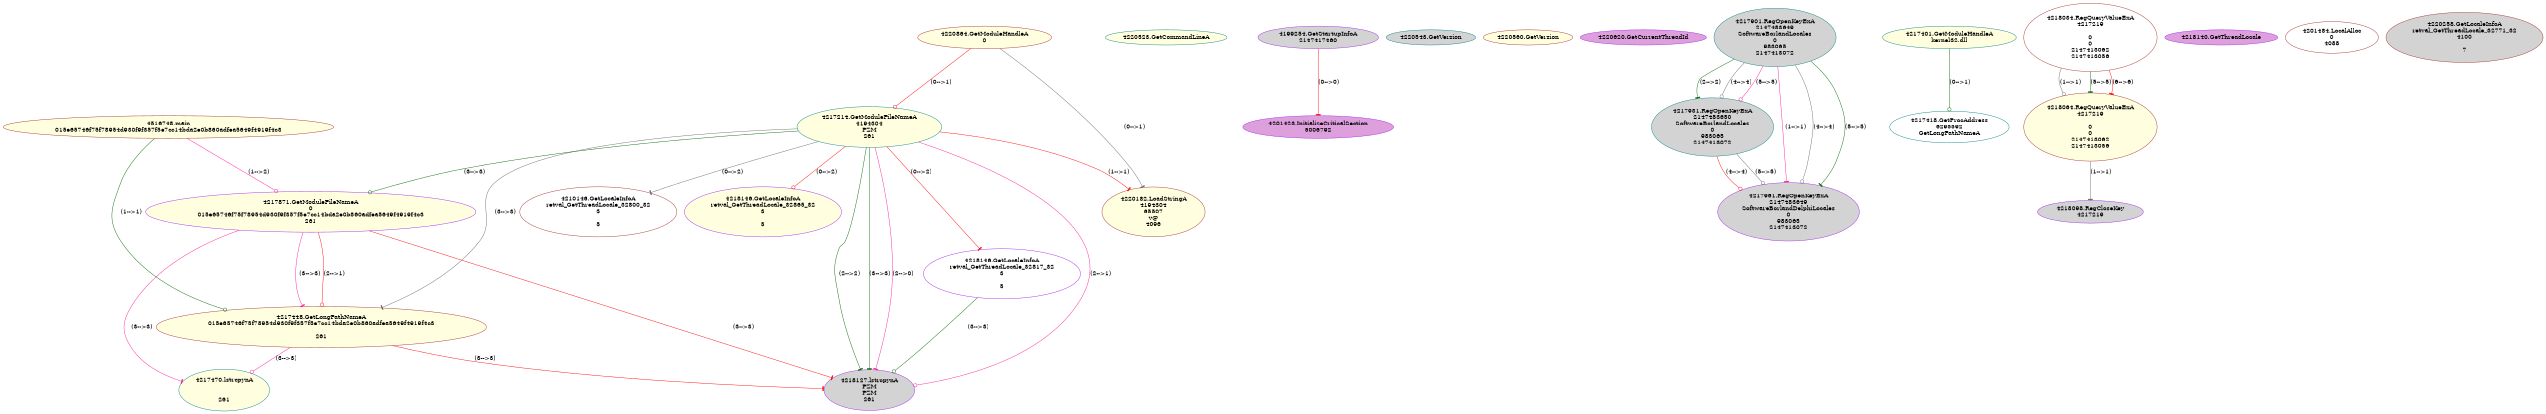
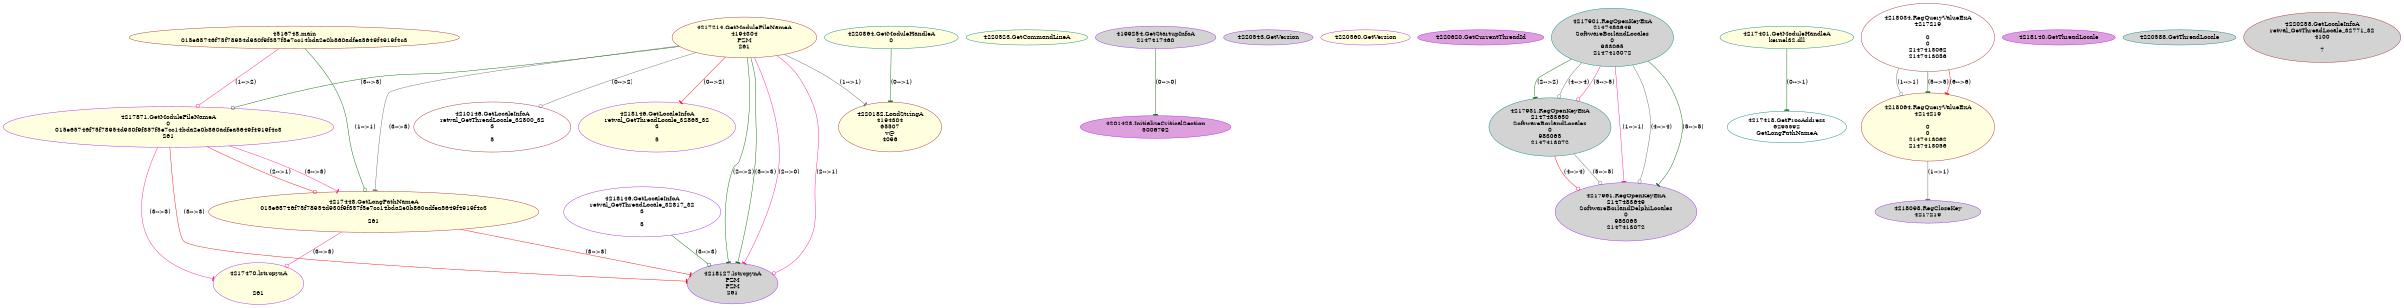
  digraph {
    node [color=brown fillcolor=lightyellow style=filled]
    edge [arrowhead=tee color=darkgreen]
    n1 [label="4516748.main\n015e65746f75f78954d930f9f357f5e7cc14bda2e0b860adfea5649f4919f4c3"]
    n2 [color=purple label="4217871.GetModuleFileNameA\n0\n015e65746f75f78954d930f9f357f5e7cc14bda2e0b860adfea5649f4919f4c3\n261"]
    n3 [label="4217448.GetLongPathNameA\n015e65746f75f78954d930f9f357f5e7cc14bda2e0b860adfea5649f4919f4c3\n\n261"]
-   n4 [color=teal label="4217470.lstrcpynA\n\n\n261"]
+   n4 [color=purple label="4217470.lstrcpynA\n\n\n261"]
    n5 [color=purple fillcolor=lightgrey label="4218127.lstrcpynA\nPZM\nPZM\n261"]
-   n6 [label="4220864.GetModuleHandleA\n0"]
-   n7 [color=teal label="4217214.GetModuleFileNameA\n4194304\nPZM\n261"]
+   n6 [color=teal label="4220864.GetModuleHandleA\n0"]
+   n7 [label="4217214.GetModuleFileNameA\n4194304\nPZM\n261"]
    n8 [label="4220182.LoadStringA\n4194304\n65507\n\v@\n4096"]
    n9 [color=purple fillcolor=white label="4218146.GetLocaleInfoA\nretval_GetThreadLocale_32817_32\n3\n\n5"]
    n10 [fillcolor=white label="4210146.GetLocaleInfoA\nretval_GetThreadLocale_32800_32\n3\n\n5"]
    n11 [color=purple label="4218146.GetLocaleInfoA\nretval_GetThreadLocale_32865_32\n3\n\n5"]
    n12 [color=teal label="4220523.GetCommandLineA\n"]
    n13 [color=purple fillcolor=lightgrey label="4199254.GetStartupInfoA\n2147417460"]
    n14 [color=purple fillcolor=plum label="4201423.InitializeCriticalSection\n5006792"]
-   n15 [color=teal fillcolor=lightgrey label="4220543.GetVersion\n"]
-   n16 [label="4220560.GetVersion\n"]
+   n15 [color=purple fillcolor=lightgrey label="4220543.GetVersion\n"]
+   n16 [color=purple label="4220560.GetVersion\n"]
    n17 [color=purple fillcolor=plum label="4220620.GetCurrentThreadId\n"]
    n18 [color=teal fillcolor=lightgrey label="4217901.RegOpenKeyExA\n2147483649\nSoftware\Borland\Locales\n0\n983065\n2147413072"]
    n19 [color=teal fillcolor=lightgrey label="4217931.RegOpenKeyExA\n2147483650\nSoftware\Borland\Locales\n0\n983065\n2147413072"]
    n20 [color=purple fillcolor=lightgrey label="4217961.RegOpenKeyExA\n2147483649\nSoftware\Borland\Delphi\Locales\n0\n983065\n2147413072"]
    n21 [color=teal label="4217401.GetModuleHandleA\nkernel32.dll"]
    n22 [color=teal fillcolor=white label="4217418.GetProcAddress\n6295592\nGetLongPathNameA"]
    n23 [fillcolor=white label="4218034.RegQueryValueExA\n4217219\n\n0\n0\n2147413062\n2147413056"]
-   n24 [label="4218064.RegQueryValueExA\n4217219\n\n0\n0\n2147413062\n2147413056"]
+   n24 [label="4218064.RegQueryValueExA\n4214219\n\n0\n0\n2147413062\n2147413056"]
    n25 [color=purple fillcolor=lightgrey label="4218098.RegCloseKey\n4217219"]
    n26 [color=purple fillcolor=plum label="4218140.GetThreadLocale\n"]
-   n27 [fillcolor=white label="4201484.LocalAlloc\n0\n4088"]
+   n28 [color=teal fillcolor=lightgrey label="4220588.GetThreadLocale\n"]
    n29 [fillcolor=lightgrey label="4220258.GetLocaleInfoA\nretval_GetThreadLocale_32771_32\n4100\n\n7"]
    n1 -> n2 [arrowhead=odot color=deeppink label="(1-->2)"]
    n1 -> n3 [arrowhead=odot label="(1-->1)"]
    n2 -> n3 [arrowhead=odot color=red label="(2-->1)"]
    n2 -> n3 [color=deeppink label="(3-->3)"]
    n2 -> n4 [color=deeppink label="(3-->3)"]
    n2 -> n5 [color=red label="(3-->3)"]
    n3 -> n4 [arrowhead=odot color=deeppink label="(3-->3)"]
    n3 -> n5 [color=red label="(3-->3)"]
-   n6 -> n7 [arrowhead=odot color=red label="(0-->1)"]
-   n6 -> n8 [color=gray40 label="(0-->1)"]
+   n6 -> n8 [label="(0-->1)"]
    n7 -> n2 [arrowhead=odot label="(3-->3)"]
    n7 -> n3 [color=gray40 label="(3-->3)"]
    n7 -> n5 [arrowhead=odot color=deeppink label="(2-->1)"]
    n7 -> n5 [label="(2-->2)"]
    n7 -> n5 [label="(3-->3)"]
    n7 -> n5 [color=deeppink label="(2-->0)"]
-   n7 -> n8 [color=red label="(1-->1)"]
-   n7 -> n9 [color=red label="(0-->2)"]
-   n7 -> n10 [color=gray40 label="(0-->2)"]
-   n7 -> n11 [arrowhead=odot color=red label="(0-->2)"]
+   n7 -> n8 [color=gray40 label="(1-->1)"]
+   n7 -> n10 [arrowhead=odot color=gray40 label="(0-->2)"]
+   n7 -> n11 [color=red label="(0-->2)"]
    n9 -> n5 [arrowhead=odot label="(3-->3)"]
-   n13 -> n14 [color=red label="(0-->0)"]
+   n13 -> n14 [label="(0-->0)"]
    n18 -> n19 [label="(2-->2)"]
    n18 -> n19 [arrowhead=odot color=gray40 label="(4-->4)"]
    n18 -> n19 [arrowhead=odot color=deeppink label="(5-->5)"]
    n18 -> n20 [color=deeppink label="(1-->1)"]
    n18 -> n20 [arrowhead=odot color=gray40 label="(4-->4)"]
    n18 -> n20 [label="(5-->5)"]
    n19 -> n20 [arrowhead=odot color=red label="(4-->4)"]
    n19 -> n20 [arrowhead=odot color=gray40 label="(5-->5)"]
-   n21 -> n22 [arrowhead=odot label="(0-->1)"]
+   n21 -> n22 [label="(0-->1)"]
    n23 -> n24 [arrowhead=odot color=gray40 label="(1-->1)"]
    n23 -> n24 [label="(5-->5)"]
    n23 -> n24 [color=red label="(6-->6)"]
    n24 -> n25 [color=gray40 label="(1-->1)"]
  }
